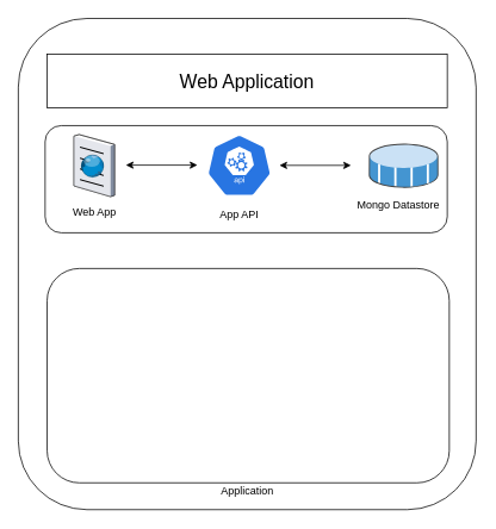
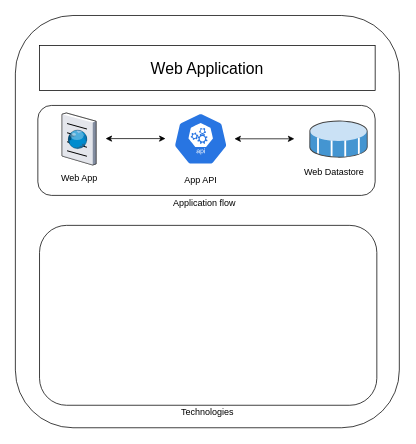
  <mxCell id="0" />
  <mxCell id="1" parent="0" />
  <mxCell id="2" value="" style="rounded=1;whiteSpace=wrap;html=1;" vertex="1" parent="1"><mxGeometry x="20" y="20" width="512.24" height="550" as="geometry" /></mxCell>
  <mxCell id="3" value="Web Application" style="whiteSpace=wrap;html=1;fontSize=21;rounded=0;" vertex="1" parent="1"><mxGeometry x="52.24" y="60" width="447.76" height="60" as="geometry" /></mxCell>
  <mxCell id="4" value="" style="rounded=1;whiteSpace=wrap;html=1;" vertex="1" parent="1"><mxGeometry x="50" y="140" width="450" height="120" as="geometry" /></mxCell>
  <mxCell id="5" value="" style="rounded=1;whiteSpace=wrap;html=1;" vertex="1" parent="1"><mxGeometry x="52.24" y="300" width="450" height="240" as="geometry" /></mxCell>
  <mxCell id="6" value="" style="shape=image;html=1;verticalAlign=top;verticalLabelPosition=bottom;labelBackgroundColor=#ffffff;imageAspect=0;aspect=fixed;image=https://cdn2.iconfinder.com/data/icons/designer-skills/128/code-programming-javascript-software-develop-command-language-128.png" vertex="1" parent="1"><mxGeometry x="107.76" y="321.307" width="105.366" height="105.366" as="geometry" /></mxCell>
  <mxCell id="7" value="" style="shape=image;html=1;verticalAlign=top;verticalLabelPosition=bottom;labelBackgroundColor=#ffffff;imageAspect=0;aspect=fixed;image=https://cdn0.iconfinder.com/data/icons/logos-brands-in-colors/128/react-128.png" vertex="1" parent="1"><mxGeometry x="322.24" y="327.895" width="92.195" height="92.195" as="geometry" /></mxCell>
  <mxCell id="8" value="" style="verticalLabelPosition=bottom;aspect=fixed;html=1;verticalAlign=top;strokeColor=none;align=center;outlineConnect=0;shape=mxgraph.citrix.browser;" vertex="1" parent="1"><mxGeometry x="82.24" y="150" width="45.52" height="69.48" as="geometry" /></mxCell>
  <mxCell id="9" value="Web App" style="text;html=1;align=center;verticalAlign=middle;resizable=0;points=[];autosize=1;strokeColor=none;" vertex="1" parent="1"><mxGeometry x="70" y="226.67" width="70" height="20" as="geometry" /></mxCell>
  <mxCell id="10" value="App API" style="text;html=1;align=center;verticalAlign=middle;resizable=0;points=[];autosize=1;strokeColor=none;" vertex="1" parent="1"><mxGeometry x="232.24" y="230" width="70" height="20" as="geometry" /></mxCell>
- <mxCell id="11" value="Mongo Datastore" style="text;html=1;align=center;verticalAlign=middle;resizable=0;points=[];autosize=1;strokeColor=none;" vertex="1" parent="1"><mxGeometry x="390" y="219.48" width="110" height="20" as="geometry" /></mxCell>
+ <mxCell id="11" value="Web Datastore" style="text;html=1;align=center;verticalAlign=middle;resizable=0;points=[];autosize=1;strokeColor=none;" vertex="1" parent="1"><mxGeometry x="390" y="219.48" width="110" height="20" as="geometry" /></mxCell>
  <mxCell id="12" value="" style="endArrow=classic;startArrow=classic;html=1;" edge="1" parent="1"><mxGeometry width="50" height="50" relative="1" as="geometry"><mxPoint x="312.24" y="184.5" as="sourcePoint" /><mxPoint x="392.24" y="184.5" as="targetPoint" /></mxGeometry></mxCell>
  <mxCell id="13" value="" style="shape=image;html=1;verticalAlign=top;verticalLabelPosition=bottom;labelBackgroundColor=#ffffff;imageAspect=0;aspect=fixed;image=https://cdn4.iconfinder.com/data/icons/logos-3/512/mongodb-2-128.png" vertex="1" parent="1"><mxGeometry x="312.242" y="414.31" width="118.537" height="118.537" as="geometry" /></mxCell>
  <mxCell id="14" value="" style="shape=image;html=1;verticalAlign=top;verticalLabelPosition=bottom;labelBackgroundColor=#ffffff;imageAspect=0;aspect=fixed;image=https://cdn4.iconfinder.com/data/icons/logos-3/456/nodejs-new-pantone-black-128.png" vertex="1" parent="1"><mxGeometry x="114.999" y="434.631" width="105.366" height="105.366" as="geometry" /></mxCell>
- <mxCell id="15" value="Application" style="text;html=1;align=center;verticalAlign=middle;resizable=0;points=[];autosize=1;strokeColor=none;" vertex="1" parent="1"><mxGeometry x="231.12" y="540" width="90" height="20" as="geometry" /></mxCell>
+ <mxCell id="15" value="Technologies" style="text;html=1;align=center;verticalAlign=middle;resizable=0;points=[];autosize=1;strokeColor=none;" vertex="1" parent="1"><mxGeometry x="231.12" y="540" width="90" height="20" as="geometry" /></mxCell>
  <mxCell id="16" value="" style="html=1;dashed=0;whitespace=wrap;fillColor=#2875E2;strokeColor=#ffffff;points=[[0.005,0.63,0],[0.1,0.2,0],[0.9,0.2,0],[0.5,0,0],[0.995,0.63,0],[0.72,0.99,0],[0.5,1,0],[0.28,0.99,0]];shape=mxgraph.kubernetes.icon;prIcon=api" vertex="1" parent="1"><mxGeometry x="217.24" y="149.48" width="100" height="70" as="geometry" /></mxCell>
  <mxCell id="17" value="" style="shadow=0;dashed=0;html=1;labelPosition=center;verticalLabelPosition=bottom;verticalAlign=top;align=center;outlineConnect=0;shape=mxgraph.veeam.3d.datastore_volume;" vertex="1" parent="1"><mxGeometry x="412.24" y="160" width="77.76" height="50" as="geometry" /></mxCell>
+ <mxCell id="18" value="Application flow" style="text;html=1;align=center;verticalAlign=middle;resizable=0;points=[];autosize=1;strokeColor=none;" vertex="1" parent="1"><mxGeometry x="222.24" y="260" width="100" height="20" as="geometry" /></mxCell>
  <mxCell id="19" value="" style="endArrow=classic;startArrow=classic;html=1;" edge="1" parent="1"><mxGeometry width="50" height="50" relative="1" as="geometry"><mxPoint x="140.36" y="184.24" as="sourcePoint" /><mxPoint x="220.36" y="184.24" as="targetPoint" /></mxGeometry></mxCell>
